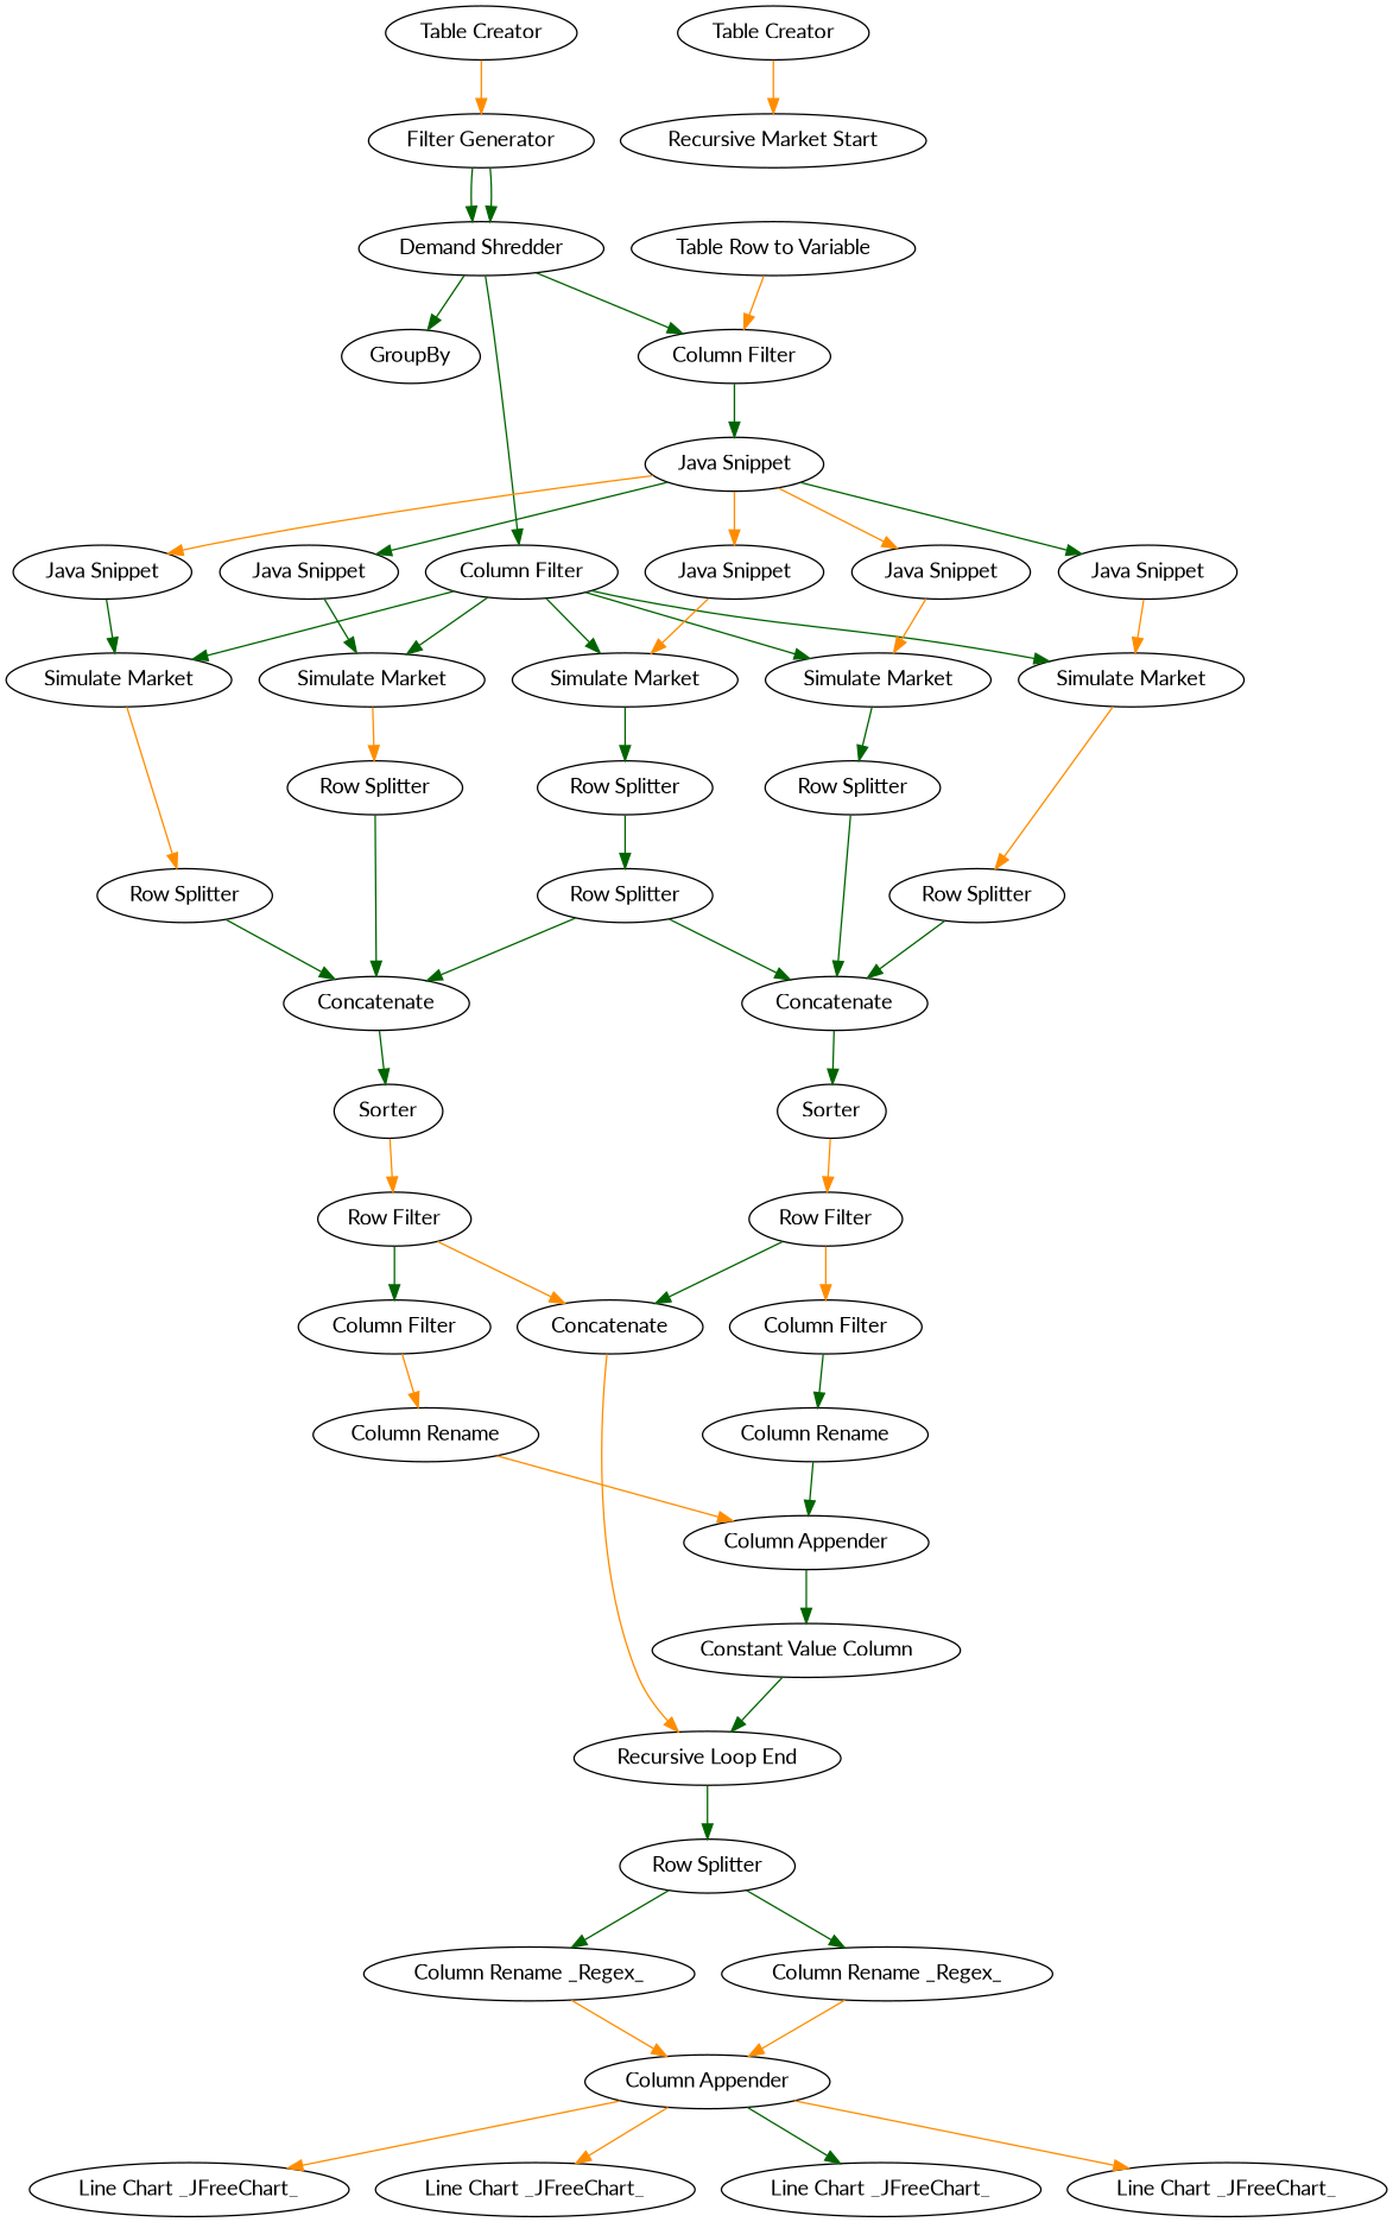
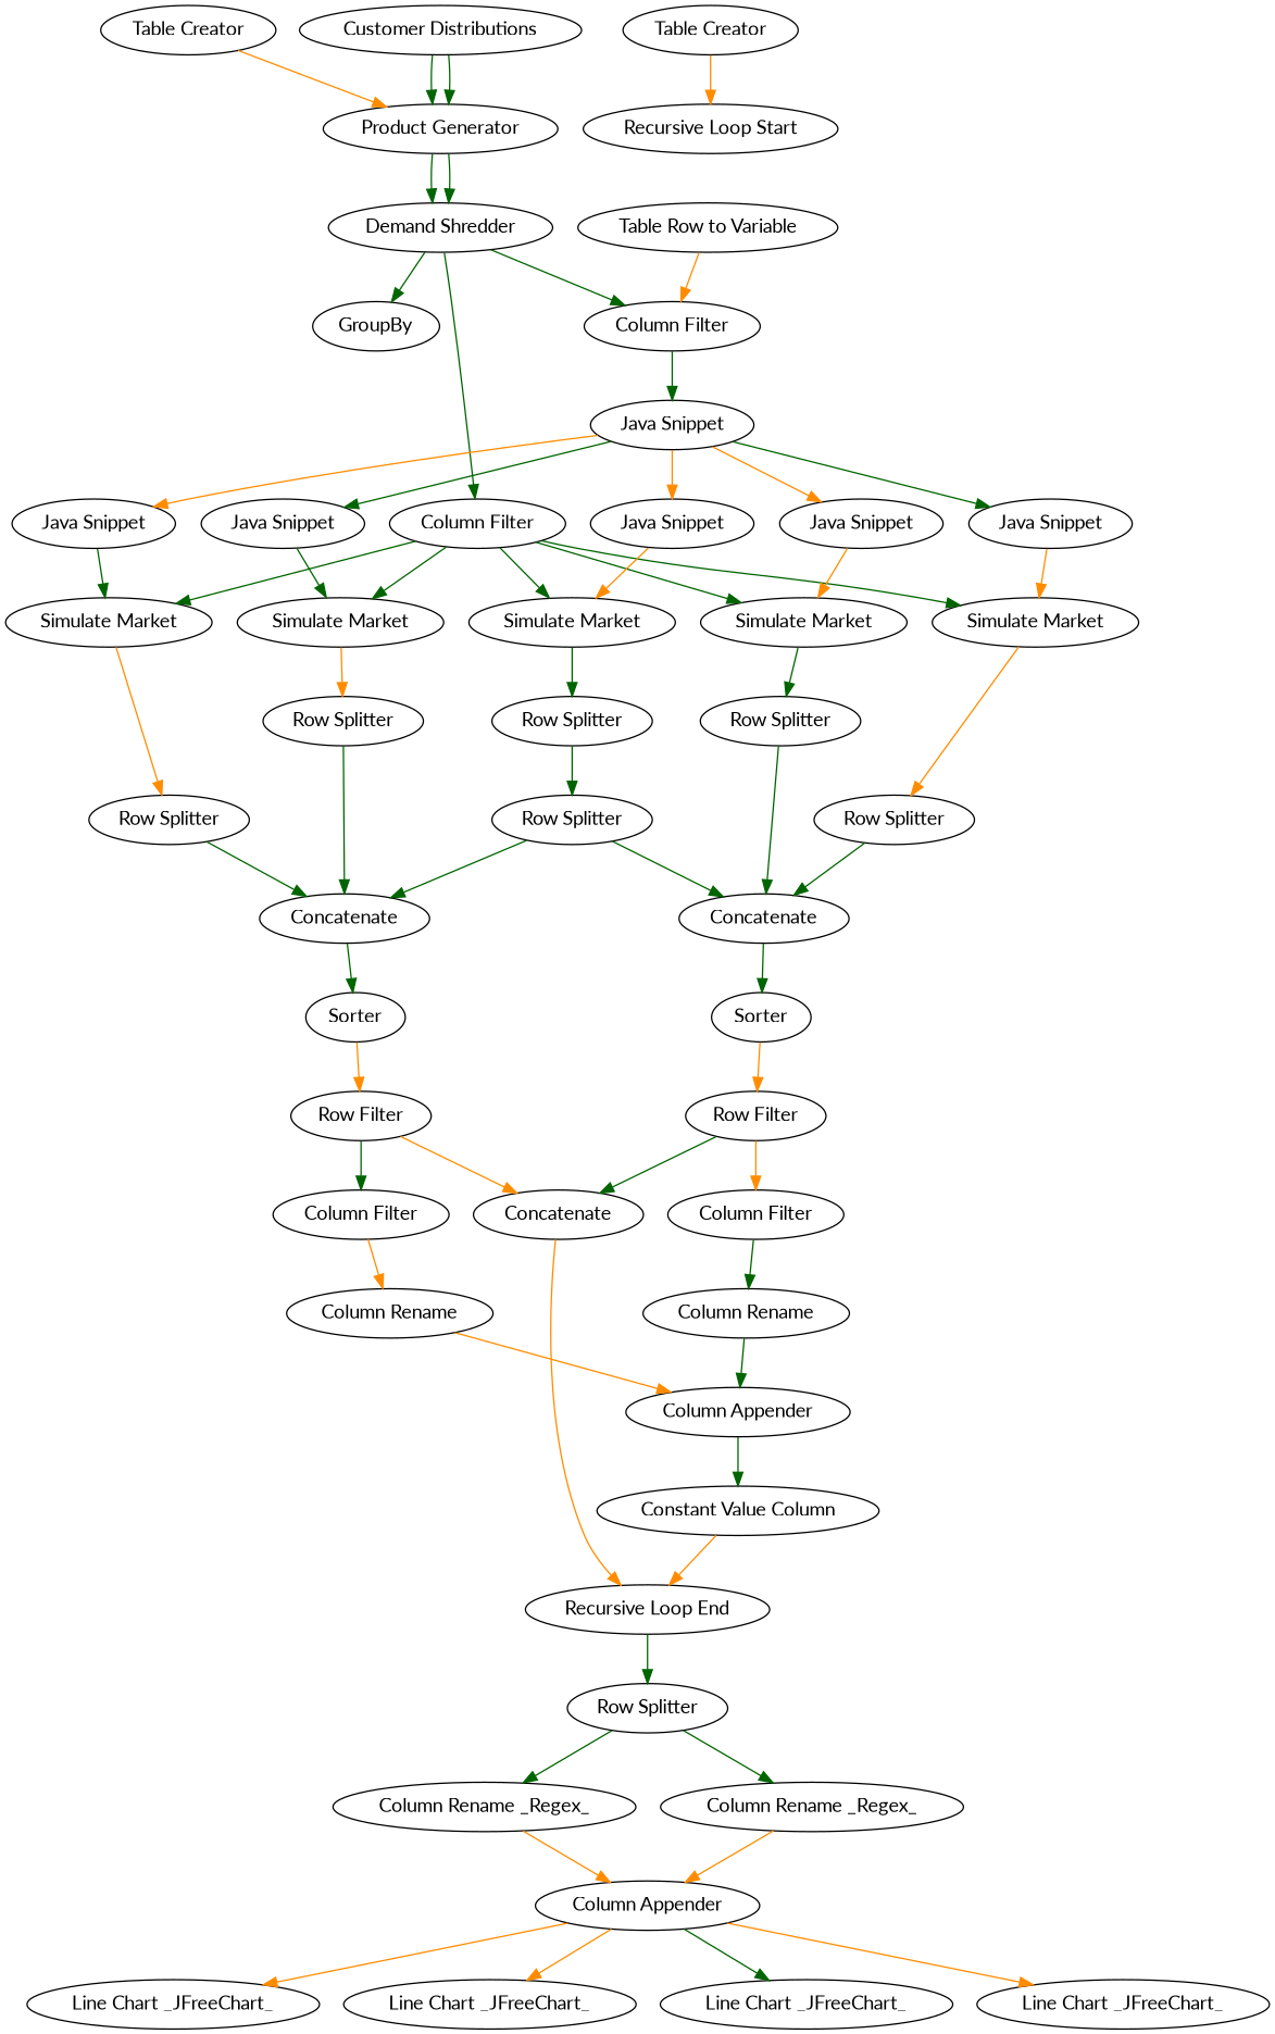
  digraph {
    fontname=Lato
    rankdir=TB
    node [fontname=Lato]
    edge [color=darkgreen fontname=Lato]
    n1 [label="Table Creator"]
-   n2 [label="Filter Generator"]
+   n2 [label="Product Generator"]
    n3 [label="Demand Shredder"]
+   n4 [label="Customer Distributions"]
    n5 [label="Column Filter"]
    n6 [label="Column Filter"]
    n7 [label=GroupBy]
    n8 [label="Java Snippet"]
    n9 [label="Java Snippet"]
    n10 [label="Java Snippet"]
    n11 [label="Java Snippet"]
    n12 [label="Java Snippet"]
    n13 [label="Java Snippet"]
    n14 [label="Table Creator"]
-   n15 [label="Recursive Market Start"]
+   n15 [label="Recursive Loop Start"]
    n16 [label="Table Row to Variable"]
    n17 [label="Simulate Market"]
    n18 [label="Simulate Market"]
    n19 [label="Simulate Market"]
    n20 [label="Simulate Market"]
    n21 [label="Simulate Market"]
    n22 [label="Row Splitter"]
    n23 [label="Row Splitter"]
    n24 [label="Row Splitter"]
    n25 [label="Row Splitter"]
    n26 [label="Row Splitter"]
    n27 [label=Concatenate]
    n28 [label="Row Splitter"]
    n29 [label=Concatenate]
    n30 [label=Sorter]
    n31 [label=Sorter]
    n32 [label="Row Filter"]
    n33 [label="Column Filter"]
    n34 [label=Concatenate]
    n35 [label="Row Filter"]
    n36 [label="Column Filter"]
    n37 [label="Column Rename"]
    n38 [label="Recursive Loop End"]
    n39 [label="Column Rename"]
    n40 [label="Column Appender"]
    n41 [label="Constant Value Column"]
    n42 [label="Row Splitter"]
    n43 [label="Column Rename _Regex_"]
    n44 [label="Column Rename _Regex_"]
    n45 [label="Column Appender"]
    n46 [label="Line Chart _JFreeChart_"]
    n47 [label="Line Chart _JFreeChart_"]
    n48 [label="Line Chart _JFreeChart_"]
    n49 [label="Line Chart _JFreeChart_"]
    n1 -> n2 [color=darkorange]
    n2 -> n3
    n2 -> n3
    n3 -> n5
    n3 -> n6
    n3 -> n7
+   n4 -> n2
+   n4 -> n2
    n5 -> n8
    n6 -> n17
    n6 -> n18
    n6 -> n19
    n6 -> n20
    n6 -> n21
    n8 -> n9 [color=darkorange]
    n8 -> n10
    n8 -> n11 [color=darkorange]
    n8 -> n12 [color=darkorange]
    n8 -> n13
    n9 -> n17 [color=darkorange]
    n10 -> n18 [color=darkorange]
    n11 -> n19 [color=darkorange]
    n12 -> n20
    n13 -> n21
    n14 -> n15 [color=darkorange]
    n16 -> n5 [color=darkorange]
    n17 -> n22
    n18 -> n23 [color=darkorange]
    n19 -> n24
    n20 -> n25 [color=darkorange]
    n21 -> n26 [color=darkorange]
    n22 -> n28
    n23 -> n27
    n24 -> n27
    n25 -> n29
    n26 -> n29
    n27 -> n30
    n28 -> n27
    n28 -> n29
    n29 -> n31
    n30 -> n32 [color=darkorange]
    n31 -> n35 [color=darkorange]
    n32 -> n33 [color=darkorange]
    n32 -> n34
    n33 -> n37
    n34 -> n38 [color=darkorange]
    n35 -> n34 [color=darkorange]
    n35 -> n36
    n36 -> n39 [color=darkorange]
    n37 -> n40
    n38 -> n42
    n39 -> n40 [color=darkorange]
    n40 -> n41
-   n41 -> n38
+   n41 -> n38 [color=darkorange]
    n42 -> n43
    n42 -> n44
    n43 -> n45 [color=darkorange]
    n44 -> n45 [color=darkorange]
    n45 -> n46 [color=darkorange]
    n45 -> n47 [color=darkorange]
    n45 -> n48
    n45 -> n49 [color=darkorange]
  }
